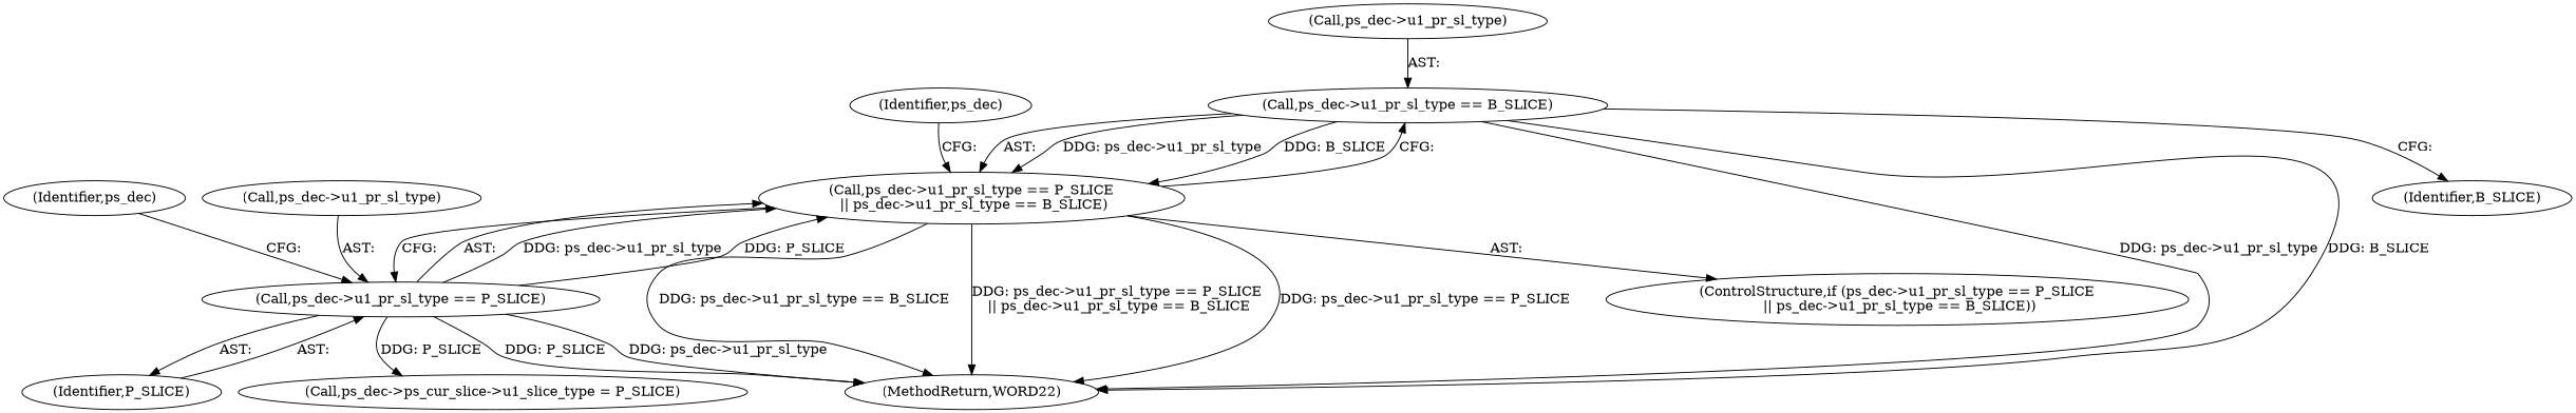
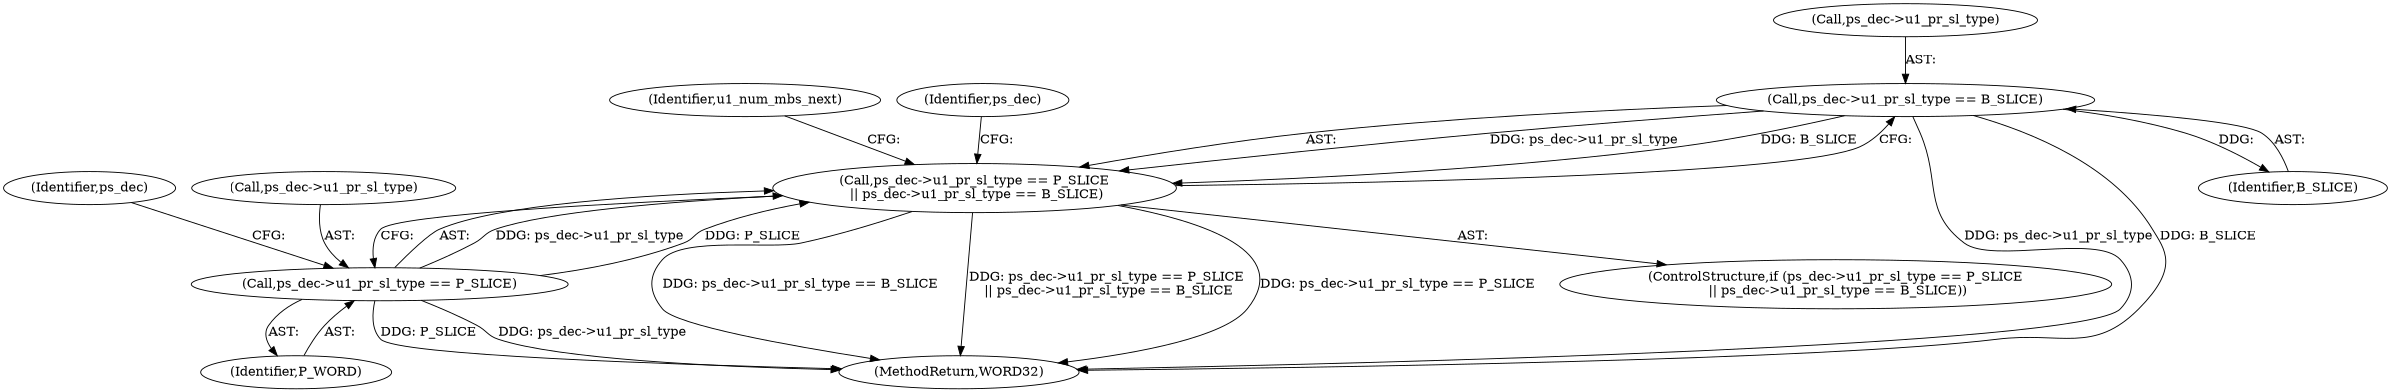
  digraph {
    n1 [label="(Call,ps_dec->u1_pr_sl_type == B_SLICE)"]
    n2 [label="(Call,ps_dec->u1_pr_sl_type == P_SLICE\n || ps_dec->u1_pr_sl_type == B_SLICE)"]
-   n3 [label="(MethodReturn,WORD22)"]
+   n3 [label="(MethodReturn,WORD32)"]
    n4 [label="(Identifier,B_SLICE)"]
    n5 [label="(Call,ps_dec->u1_pr_sl_type == P_SLICE)"]
    n6 [label="(ControlStructure,if (ps_dec->u1_pr_sl_type == P_SLICE\n || ps_dec->u1_pr_sl_type == B_SLICE))"]
-   n7 [label="(Identifier,P_SLICE)"]
-   n8 [label="(Call,ps_dec->ps_cur_slice->u1_slice_type = P_SLICE)"]
+   n7 [label="(Identifier,P_WORD)"]
+   n9 [label="(Identifier,u1_num_mbs_next)"]
    n10 [label="(Identifier,ps_dec)"]
    n11 [label="(Call,ps_dec->u1_pr_sl_type)"]
    n12 [label="(Call,ps_dec->u1_pr_sl_type)"]
    n13 [label="(Identifier,ps_dec)"]
    n1 -> n2 [label="AST: "]
    n1 -> n2 [label="DDG: ps_dec->u1_pr_sl_type"]
    n1 -> n2 [label="DDG: B_SLICE"]
    n1 -> n3 [label="DDG: ps_dec->u1_pr_sl_type"]
    n1 -> n3 [label="DDG: B_SLICE"]
-   n1 -> n4 [label="CFG: "]
+   n1 -> n4 [label="DDG: "]
    n2 -> n1 [label="CFG: "]
    n2 -> n3 [label="DDG: ps_dec->u1_pr_sl_type == B_SLICE"]
    n2 -> n3 [label="DDG: ps_dec->u1_pr_sl_type == P_SLICE\n || ps_dec->u1_pr_sl_type == B_SLICE"]
    n2 -> n3 [label="DDG: ps_dec->u1_pr_sl_type == P_SLICE"]
    n2 -> n5 [label="CFG: "]
    n2 -> n6 [label="AST: "]
+   n4 -> n1 [label="AST: "]
    n5 -> n2 [label="AST: "]
    n5 -> n2 [label="DDG: ps_dec->u1_pr_sl_type"]
    n5 -> n2 [label="DDG: P_SLICE"]
    n5 -> n3 [label="DDG: P_SLICE"]
    n5 -> n3 [label="DDG: ps_dec->u1_pr_sl_type"]
    n5 -> n7 [label="AST: "]
-   n5 -> n8 [label="DDG: P_SLICE"]
    n7 -> n5 [label="AST: "]
+   n9 -> n2 [label="CFG: "]
    n10 -> n5 [label="CFG: "]
    n11 -> n5 [label="AST: "]
    n12 -> n1 [label="AST: "]
    n13 -> n2 [label="CFG: "]
  }
